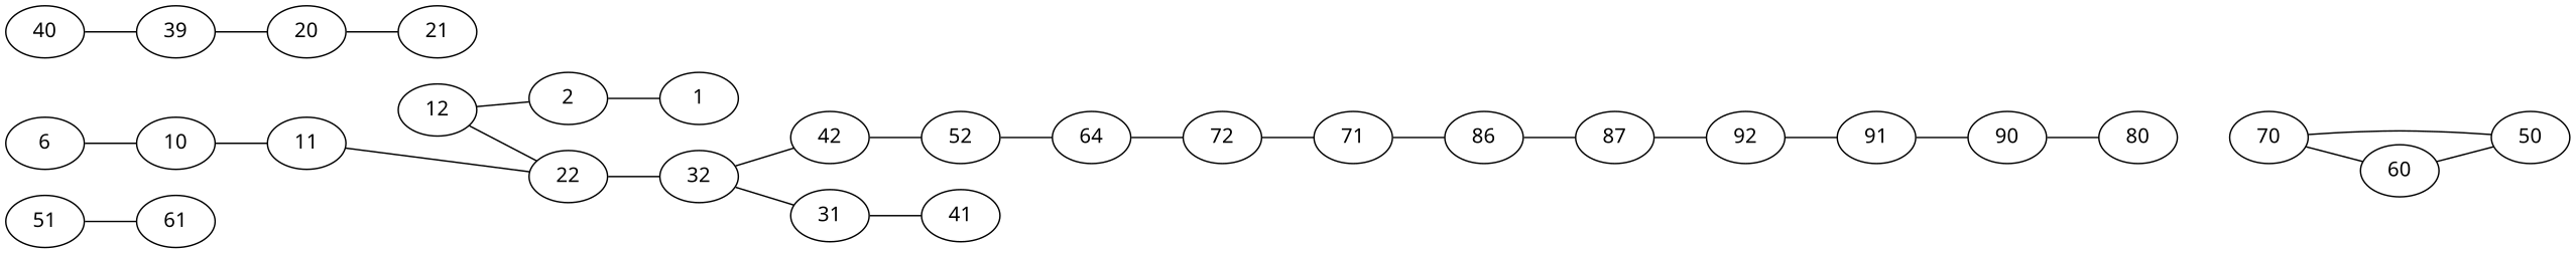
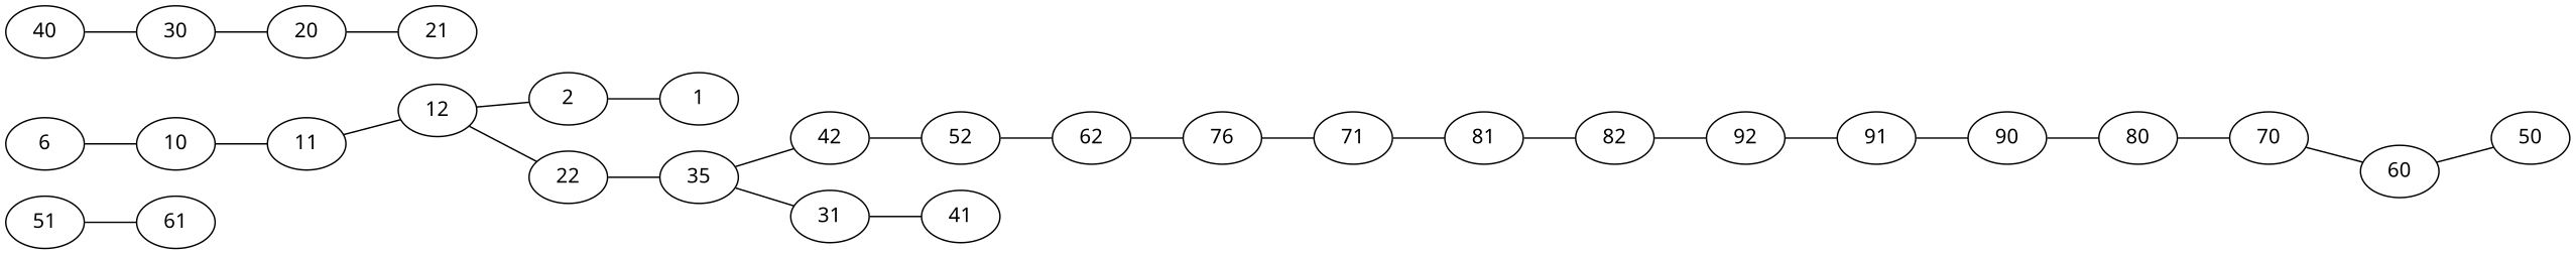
  graph {
    fontname="Noto Sans"
    rankdir=LR
    node [fontname="Noto Sans"]
    edge [fontname="Noto Sans"]
    51
    61
-   72
+   72 [label=76]
    71
-   81 [label=86]
-   82 [label=87]
+   81
+   82
    20
    21
    60
    50
    40
-   30 [label=39]
+   30
    70
    12
    2
    22
    1
-   32
+   32 [label=35]
    91
    90
    80
    n22 [label=6]
    10
    11
    92
    42
    52
-   62 [label=64]
+   62
    31
    41
    51 -- 61
    72 -- 71
    71 -- 81
    81 -- 82
    82 -- 92
    20 -- 21
    60 -- 50
    40 -- 30
    30 -- 20
    70 -- 60
    12 -- 2
    12 -- 22
    2 -- 1
    22 -- 32
    32 -- 42
    32 -- 31
    91 -- 90
    90 -- 80
-   50 -- 70
+   80 -- 70
    n22 -- 10
    10 -- 11
-   11 -- 22
+   11 -- 12
    92 -- 91
    42 -- 52
    52 -- 62
    62 -- 72
    31 -- 41
  }
